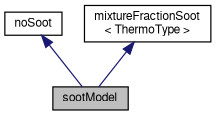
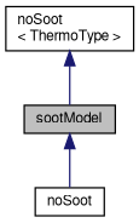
  digraph {
    node [color=black fontname=FreeSans fontsize=10 shape=record]
    edge [color=midnightblue dir=back fontname=FreeSans fontsize=10 labelfontname=FreeSans labelfontsize=10 style=solid]
    n1 [fillcolor=grey75 fontcolor=black height=0.2 label=sootModel style=filled width=0.4]
    n2 [height=0.2 label=noSoot width=0.4]
-   n3 [height=0.2 label="mixtureFractionSoot\l\< ThermoType \>" width=0.4]
-   n2 -> n1
+   n3 [height=0.2 label="noSoot\l\< ThermoType \>" width=0.4]
+   n1 -> n2
    n3 -> n1
  }
